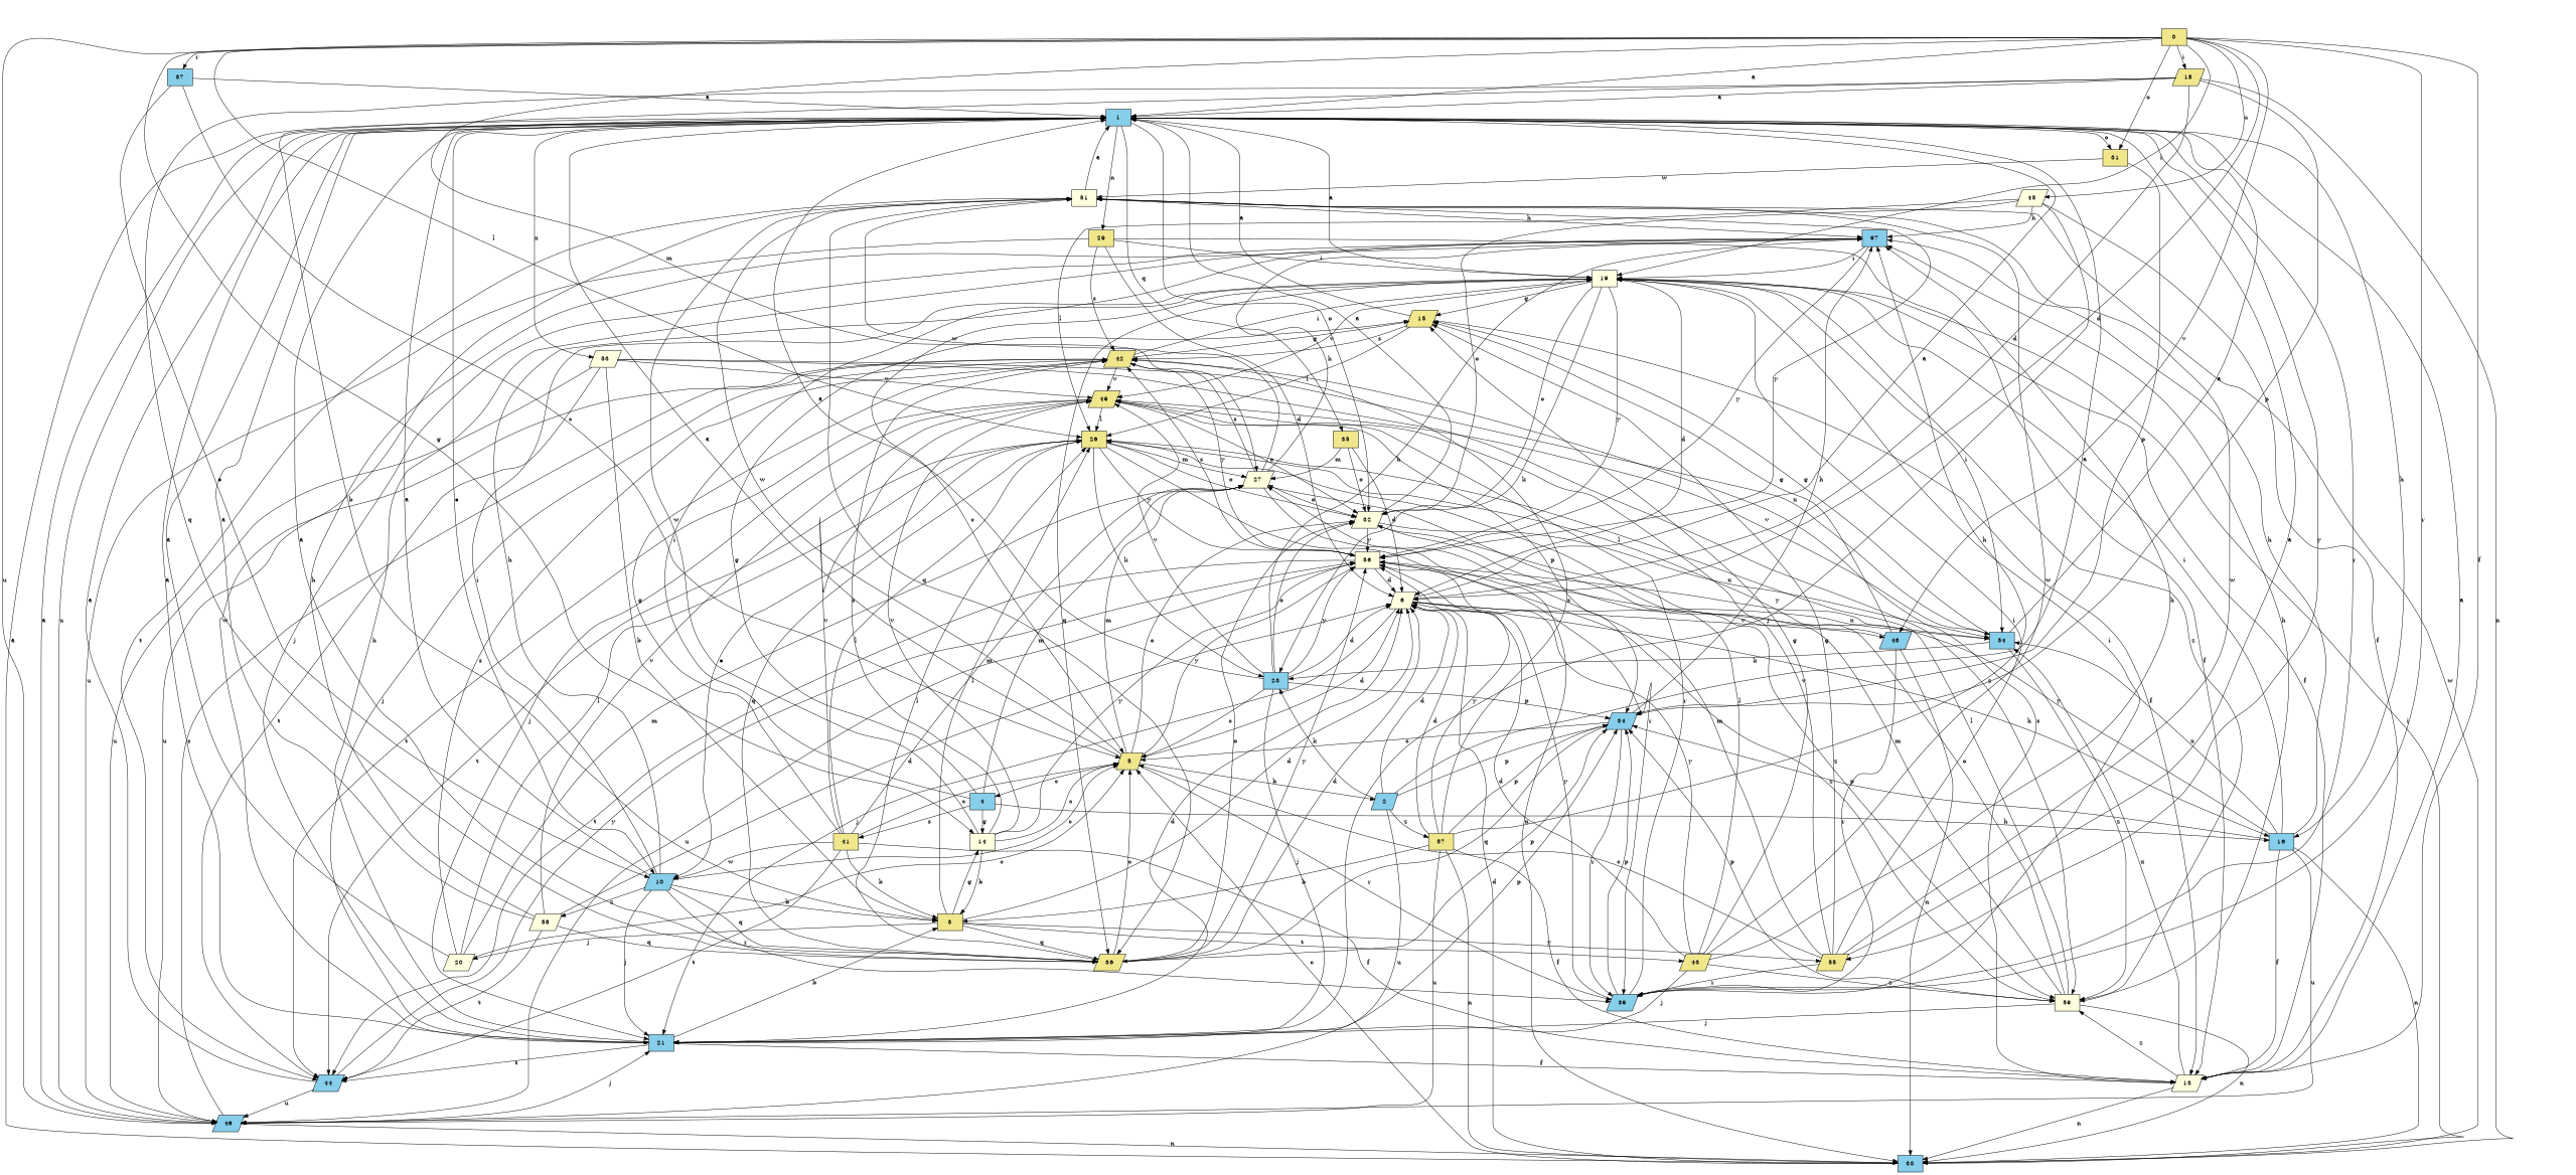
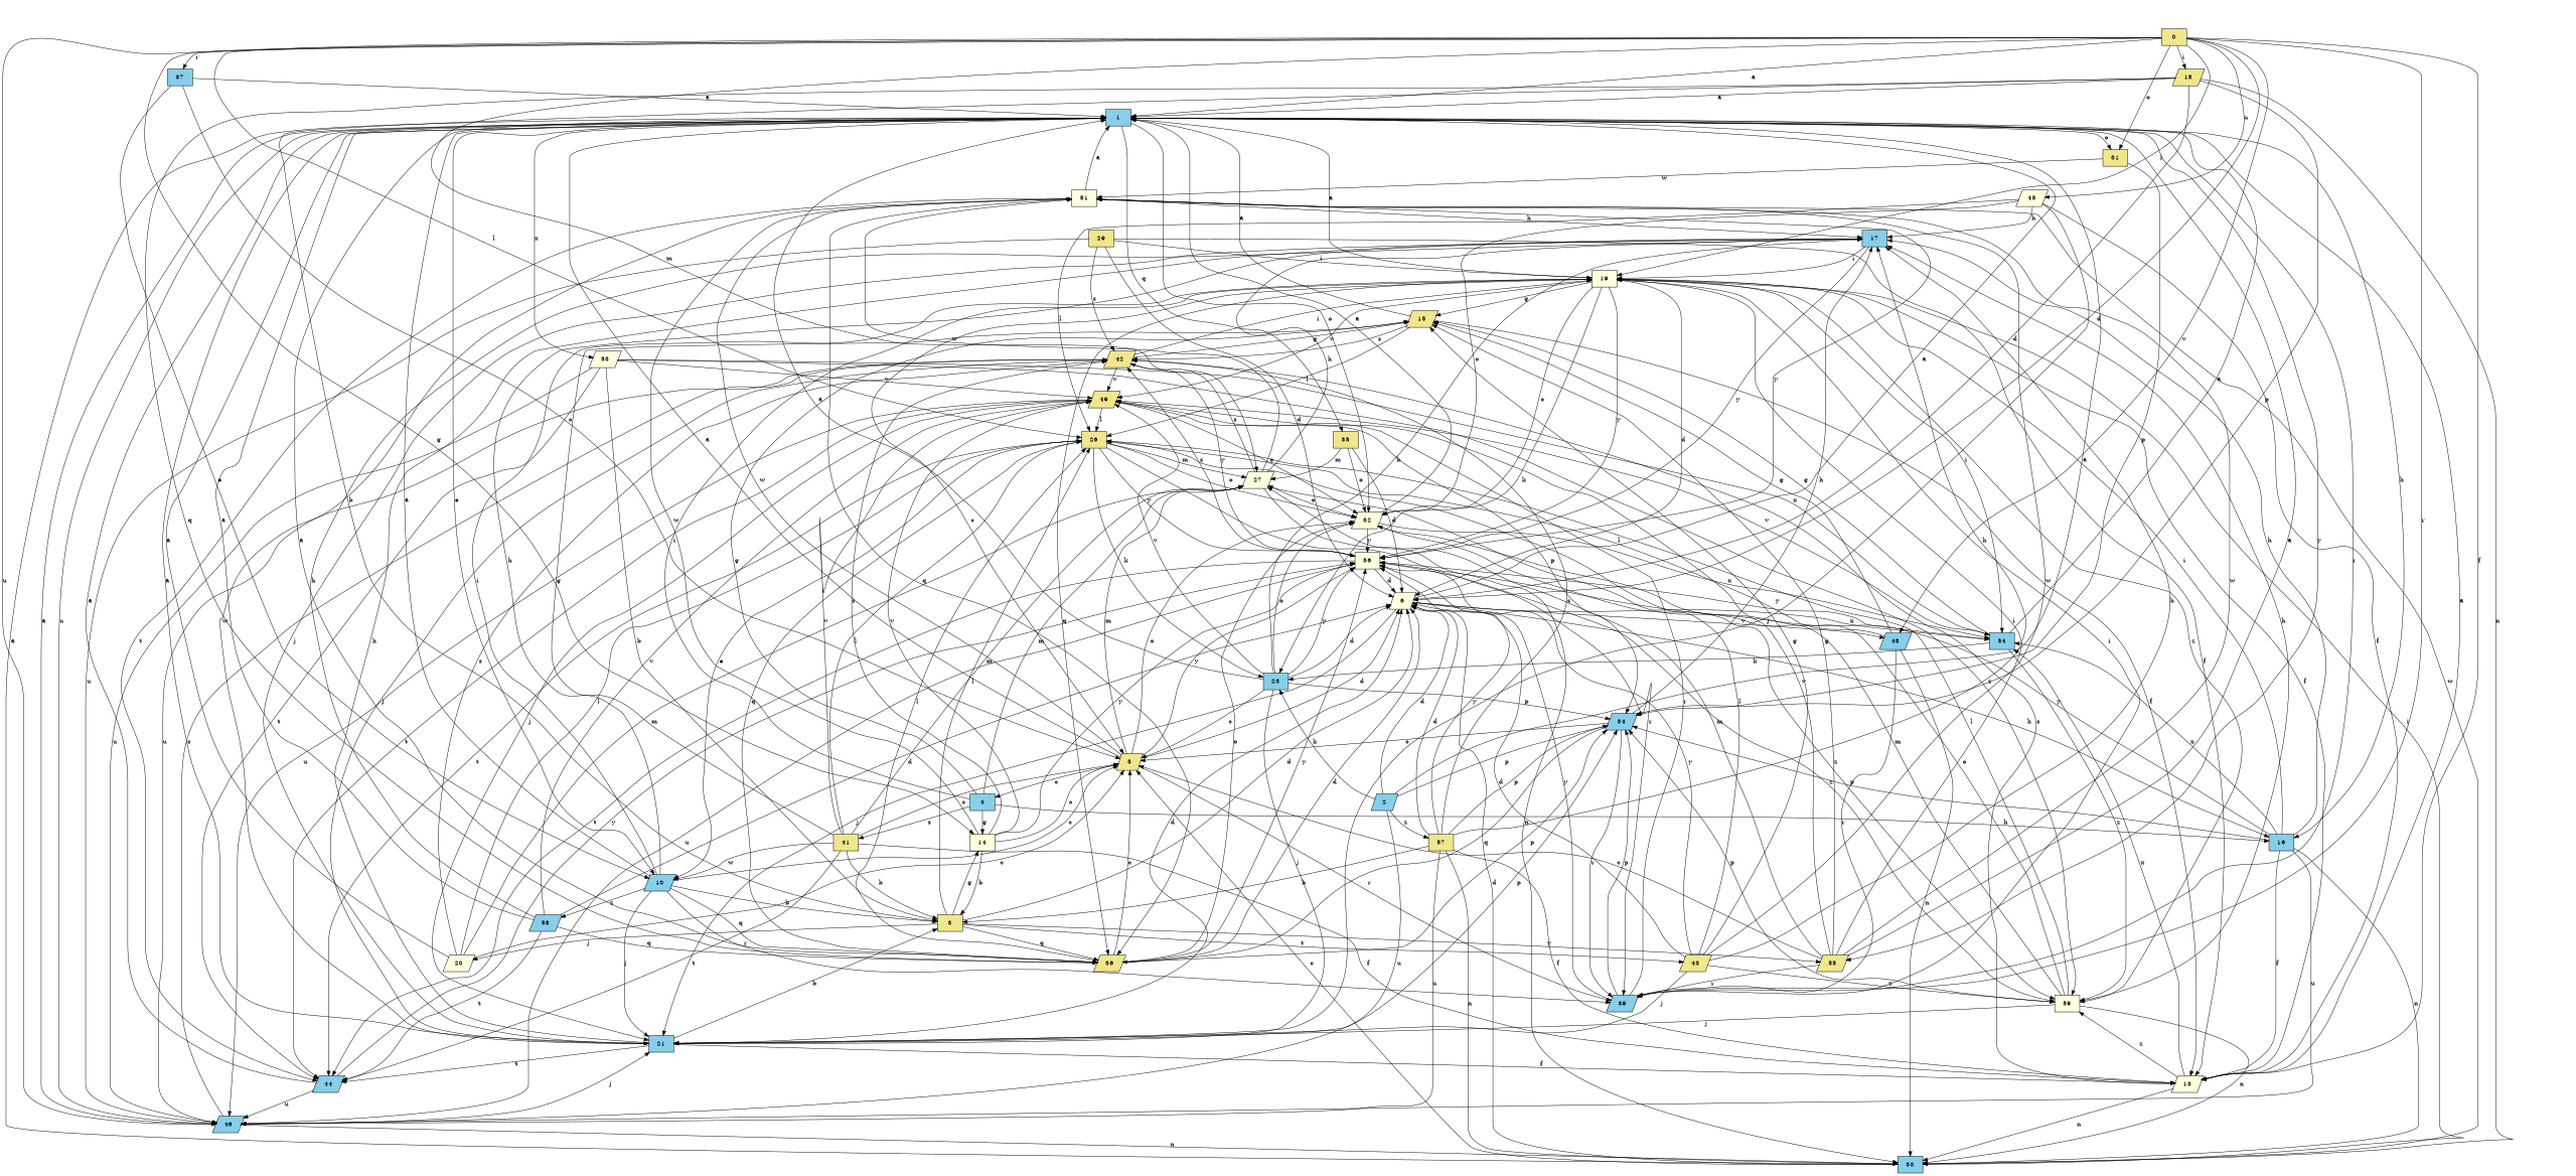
  strict digraph {
    node [fillcolor=khaki shape=parallelogram style=filled]
    0 [shape=box]
    1 [fillcolor=skyblue shape=box]
    n3 [fillcolor=lightyellow label=6]
    13 [fillcolor=lightyellow]
    14 [fillcolor=lightyellow shape=box]
    18
    19 [fillcolor=lightyellow shape=box]
    26 [shape=box]
    27 [fillcolor=lightyellow]
    31 [shape=box]
    37 [fillcolor=skyblue shape=box]
    39 [fillcolor=skyblue]
    45 [fillcolor=lightyellow]
    46 [fillcolor=skyblue]
    48 [fillcolor=skyblue]
    10 [fillcolor=skyblue]
    16 [fillcolor=skyblue shape=box]
    29 [shape=box]
    32 [fillcolor=lightyellow]
    35 [shape=box]
    53 [fillcolor=lightyellow]
    55
    21 [fillcolor=skyblue shape=box]
    54 [fillcolor=skyblue shape=box]
    30 [fillcolor=skyblue shape=box]
    42
    59 [fillcolor=lightyellow shape=box]
    3 [shape=box]
    5
    51 [fillcolor=lightyellow shape=box]
    56 [fillcolor=lightyellow shape=box]
    49
    34 [fillcolor=skyblue]
    36
    23 [fillcolor=skyblue shape=box]
    15
    44 [fillcolor=skyblue]
-   17 [fillcolor=skyblue shape=box label=97]
-   58 [fillcolor=lightyellow]
+   17 [fillcolor=skyblue shape=box]
+   58 [fillcolor=skyblue]
    2 [fillcolor=skyblue]
    57 [shape=box]
    20 [fillcolor=lightyellow]
    43
    4 [fillcolor=skyblue shape=box]
    41 [shape=box]
    0 -> 1 [label=a]
    0 -> n3 [label=d]
    0 -> 13 [label=f]
    0 -> 14 [label=g]
    0 -> 18 [label=i]
    0 -> 19 [label=i]
    0 -> 26 [label=l]
    0 -> 27 [label=m]
    0 -> 31 [label=o]
    0 -> 37 [label=r]
    0 -> 39 [label=r]
    0 -> 45 [label=u]
    0 -> 46 [label=u]
    0 -> 48 [label=v]
    1 -> 31 [label=o]
    1 -> 39 [label=r]
    1 -> 46 [label=u]
    1 -> 10 [label=e]
    1 -> 16 [label=h]
-   1 -> 29 [label=n]
    1 -> 32 [label=o]
    1 -> 35 [label=q]
    1 -> 53 [label=x]
    1 -> 55 [label=y]
    n3 -> 1 [label=a]
    n3 -> 48 [label=v]
    n3 -> 16 [label=h]
    n3 -> 21 [label=j]
    n3 -> 54 [label=x]
    13 -> 1 [label=a]
    13 -> 54 [label=x]
    13 -> 30 [label=n]
    13 -> 42 [label=s]
    13 -> 59 [label=z]
    14 -> 42 [label=s]
    14 -> 3 [label=b]
    14 -> 5 [label=c]
    14 -> 51 [label=w]
    14 -> 56 [label=y]
    14 -> 49 [label=v]
    18 -> 1 [label=a]
    18 -> n3 [label=d]
    18 -> 30 [label=n]
    18 -> 3 [label=b]
    18 -> 34 [label=p]
    18 -> 36 [label=q]
    19 -> 1 [label=a]
    19 -> n3 [label=d]
    19 -> 13 [label=f]
    19 -> 32 [label=o]
    19 -> 54 [label=i]
    19 -> 59 [label=z]
    19 -> 5 [label=c]
    19 -> 56 [label=y]
    19 -> 49 [label=v]
    19 -> 36 [label=q]
    19 -> 23 [label=k]
    19 -> 15 [label=g]
    26 -> 27 [label=m]
    26 -> 39 [label=r]
    26 -> 10 [label=e]
    26 -> 32 [label=o]
    26 -> 56 [label=y]
    26 -> 36 [label=q]
    26 -> 23 [label=k]
    26 -> 44 [label=t]
    27 -> 32 [label=o]
    27 -> 30 [label=n]
    27 -> 42 [label=s]
    27 -> 51 [label=w]
    27 -> 17 [label=h]
    31 -> 51 [label=w]
    31 -> 34 [label=p]
    37 -> 1 [label=a]
    37 -> 10 [label=e]
    37 -> 5 [label=c]
    39 -> 19 [label=i]
    39 -> 56 [label=y]
    39 -> 49 [label=r]
    39 -> 34 [label=p]
    45 -> 13 [label=f]
    45 -> 26 [label=l]
    45 -> 32 [label=o]
    45 -> 21 [label=j]
    45 -> 17 [label=h]
    46 -> 1 [label=a]
    46 -> 21 [label=j]
    46 -> 30 [label=n]
    46 -> 42 [label=s]
    48 -> 26 [label=l]
    48 -> 39 [label=r]
    48 -> 30 [label=n]
    48 -> 15 [label=g]
    10 -> 1 [label=a]
    10 -> 19 [label=i]
    10 -> 39 [label=r]
    10 -> 21 [label=j]
    10 -> 3 [label=b]
    10 -> 5 [label=c]
    10 -> 36 [label=q]
    10 -> 17 [label=h]
    10 -> 58 [label=z]
    16 -> 13 [label=f]
    16 -> 19 [label=i]
    16 -> 46 [label=u]
    16 -> 54 [label=x]
    16 -> 30 [label=n]
    16 -> 56 [label=y]
    16 -> 34 [label=p]
    16 -> 17 [label=h]
    29 -> n3 [label=d]
    29 -> 13 [label=f]
    29 -> 19 [label=i]
    29 -> 46 [label=u]
    29 -> 42 [label=s]
    32 -> 1 [label=a]
    32 -> 54 [label=x]
    32 -> 59 [label=z]
    32 -> 56 [label=y]
    35 -> n3 [label=d]
    35 -> 27 [label=m]
    35 -> 32 [label=o]
    53 -> 46 [label=u]
    53 -> 54 [label=x]
    53 -> 59 [label=z]
    53 -> 3 [label=b]
    53 -> 49 [label=v]
    53 -> 44 [label=t]
    55 -> 1 [label=a]
    55 -> 19 [label=i]
    55 -> 27 [label=m]
    55 -> 39 [label=r]
    55 -> 5 [label=c]
    55 -> 51 [label=w]
    55 -> 49 [label=v]
    55 -> 15 [label=g]
    21 -> 1 [label=a]
    21 -> n3 [label=d]
    21 -> 13 [label=f]
    21 -> 3 [label=b]
    21 -> 51 [label=w]
    21 -> 34 [label=p]
    21 -> 44 [label=t]
    21 -> 17 [label=h]
    54 -> 1 [label=a]
    54 -> 59 [label=z]
    54 -> 56 [label=y]
    54 -> 49 [label=v]
    54 -> 23 [label=k]
    54 -> 15 [label=g]
    30 -> 1 [label=a]
    30 -> n3 [label=d]
    30 -> 19 [label=i]
    30 -> 5 [label=c]
    30 -> 51 [label=w]
    42 -> 19 [label=i]
    42 -> 46 [label=u]
    42 -> 21 [label=j]
    42 -> 56 [label=y]
    42 -> 49 [label=v]
    42 -> 15 [label=g]
    59 -> 26 [label=l]
    59 -> 27 [label=m]
    59 -> 32 [label=o]
    59 -> 21 [label=j]
    59 -> 30 [label=n]
    59 -> 34 [label=p]
    59 -> 17 [label=h]
    3 -> n3 [label=d]
    3 -> 14 [label=g]
    3 -> 26 [label=l]
    3 -> 55 [label=y]
    3 -> 36 [label=q]
    3 -> 20 [label=j]
    3 -> 43 [label=t]
    5 -> 1 [label=a]
    5 -> n3 [label=d]
    5 -> 27 [label=m]
    5 -> 39 [label=r]
    5 -> 32 [label=o]
    5 -> 51 [label=w]
    5 -> 56 [label=y]
-   5 -> 2 [label=b]
    5 -> 4 [label=c]
    51 -> 1 [label=a]
    51 -> 56 [label=y]
    51 -> 36 [label=q]
    51 -> 44 [label=t]
    51 -> 17 [label=h]
    56 -> n3 [label=d]
    56 -> 46 [label=u]
    56 -> 42 [label=s]
    56 -> 59 [label=z]
    56 -> 44 [label=t]
    49 -> 26 [label=l]
+   49 -> 46 [label=u]
    49 -> 32 [label=o]
    49 -> 21 [label=j]
    49 -> 34 [label=p]
    49 -> 44 [label=t]
    34 -> 39 [label=r]
    34 -> 5 [label=c]
    34 -> 36 [label=q]
    34 -> 17 [label=h]
    36 -> 1 [label=a]
    36 -> n3 [label=d]
    36 -> 26 [label=l]
    36 -> 32 [label=o]
    36 -> 5 [label=c]
    36 -> 56 [label=y]
    36 -> 34 [label=p]
    23 -> 1 [label=a]
    23 -> n3 [label=d]
    23 -> 32 [label=o]
    23 -> 21 [label=j]
    23 -> 5 [label=c]
    23 -> 56 [label=y]
    23 -> 49 [label=v]
    23 -> 34 [label=p]
    23 -> 17 [label=h]
    15 -> 1 [label=a]
    15 -> 13 [label=f]
    15 -> 26 [label=l]
    15 -> 42 [label=s]
    44 -> 1 [label=a]
    44 -> 46 [label=u]
    44 -> 56 [label=y]
    17 -> 19 [label=i]
    17 -> 21 [label=j]
    17 -> 56 [label=y]
    58 -> 1 [label=a]
    58 -> n3 [label=d]
    58 -> 49 [label=v]
    58 -> 36 [label=q]
    58 -> 44 [label=t]
    58 -> 17 [label=h]
    2 -> 1 [label=a]
    2 -> n3 [label=d]
    2 -> 46 [label=u]
    2 -> 34 [label=p]
    2 -> 23 [label=k]
    2 -> 57 [label=z]
    57 -> n3 [label=d]
    57 -> 13 [label=f]
    57 -> 46 [label=u]
    57 -> 30 [label=n]
    57 -> 42 [label=s]
    57 -> 3 [label=b]
    57 -> 56 [label=y]
    57 -> 34 [label=p]
    57 -> 17 [label=h]
    20 -> 1 [label=a]
    20 -> 26 [label=l]
    20 -> 27 [label=m]
    20 -> 42 [label=s]
    20 -> 5 [label=c]
    43 -> n3 [label=d]
    43 -> 26 [label=l]
    43 -> 21 [label=j]
    43 -> 59 [label=z]
    43 -> 51 [label=w]
    43 -> 56 [label=y]
    43 -> 15 [label=g]
    43 -> 17 [label=h]
    4 -> 14 [label=g]
    4 -> 19 [label=i]
    4 -> 27 [label=m]
    4 -> 16 [label=h]
    4 -> 15 [label=g]
    4 -> 41 [label=s]
    41 -> 13 [label=f]
    41 -> 26 [label=l]
    41 -> 27 [label=m]
    41 -> 10 [label=w]
    41 -> 3 [label=b]
    41 -> 5 [label=c]
    41 -> 49 [label=v]
-   41 -> 42 [label=g]
+   41 -> 15 [label=g]
    41 -> 44 [label=t]
  }
